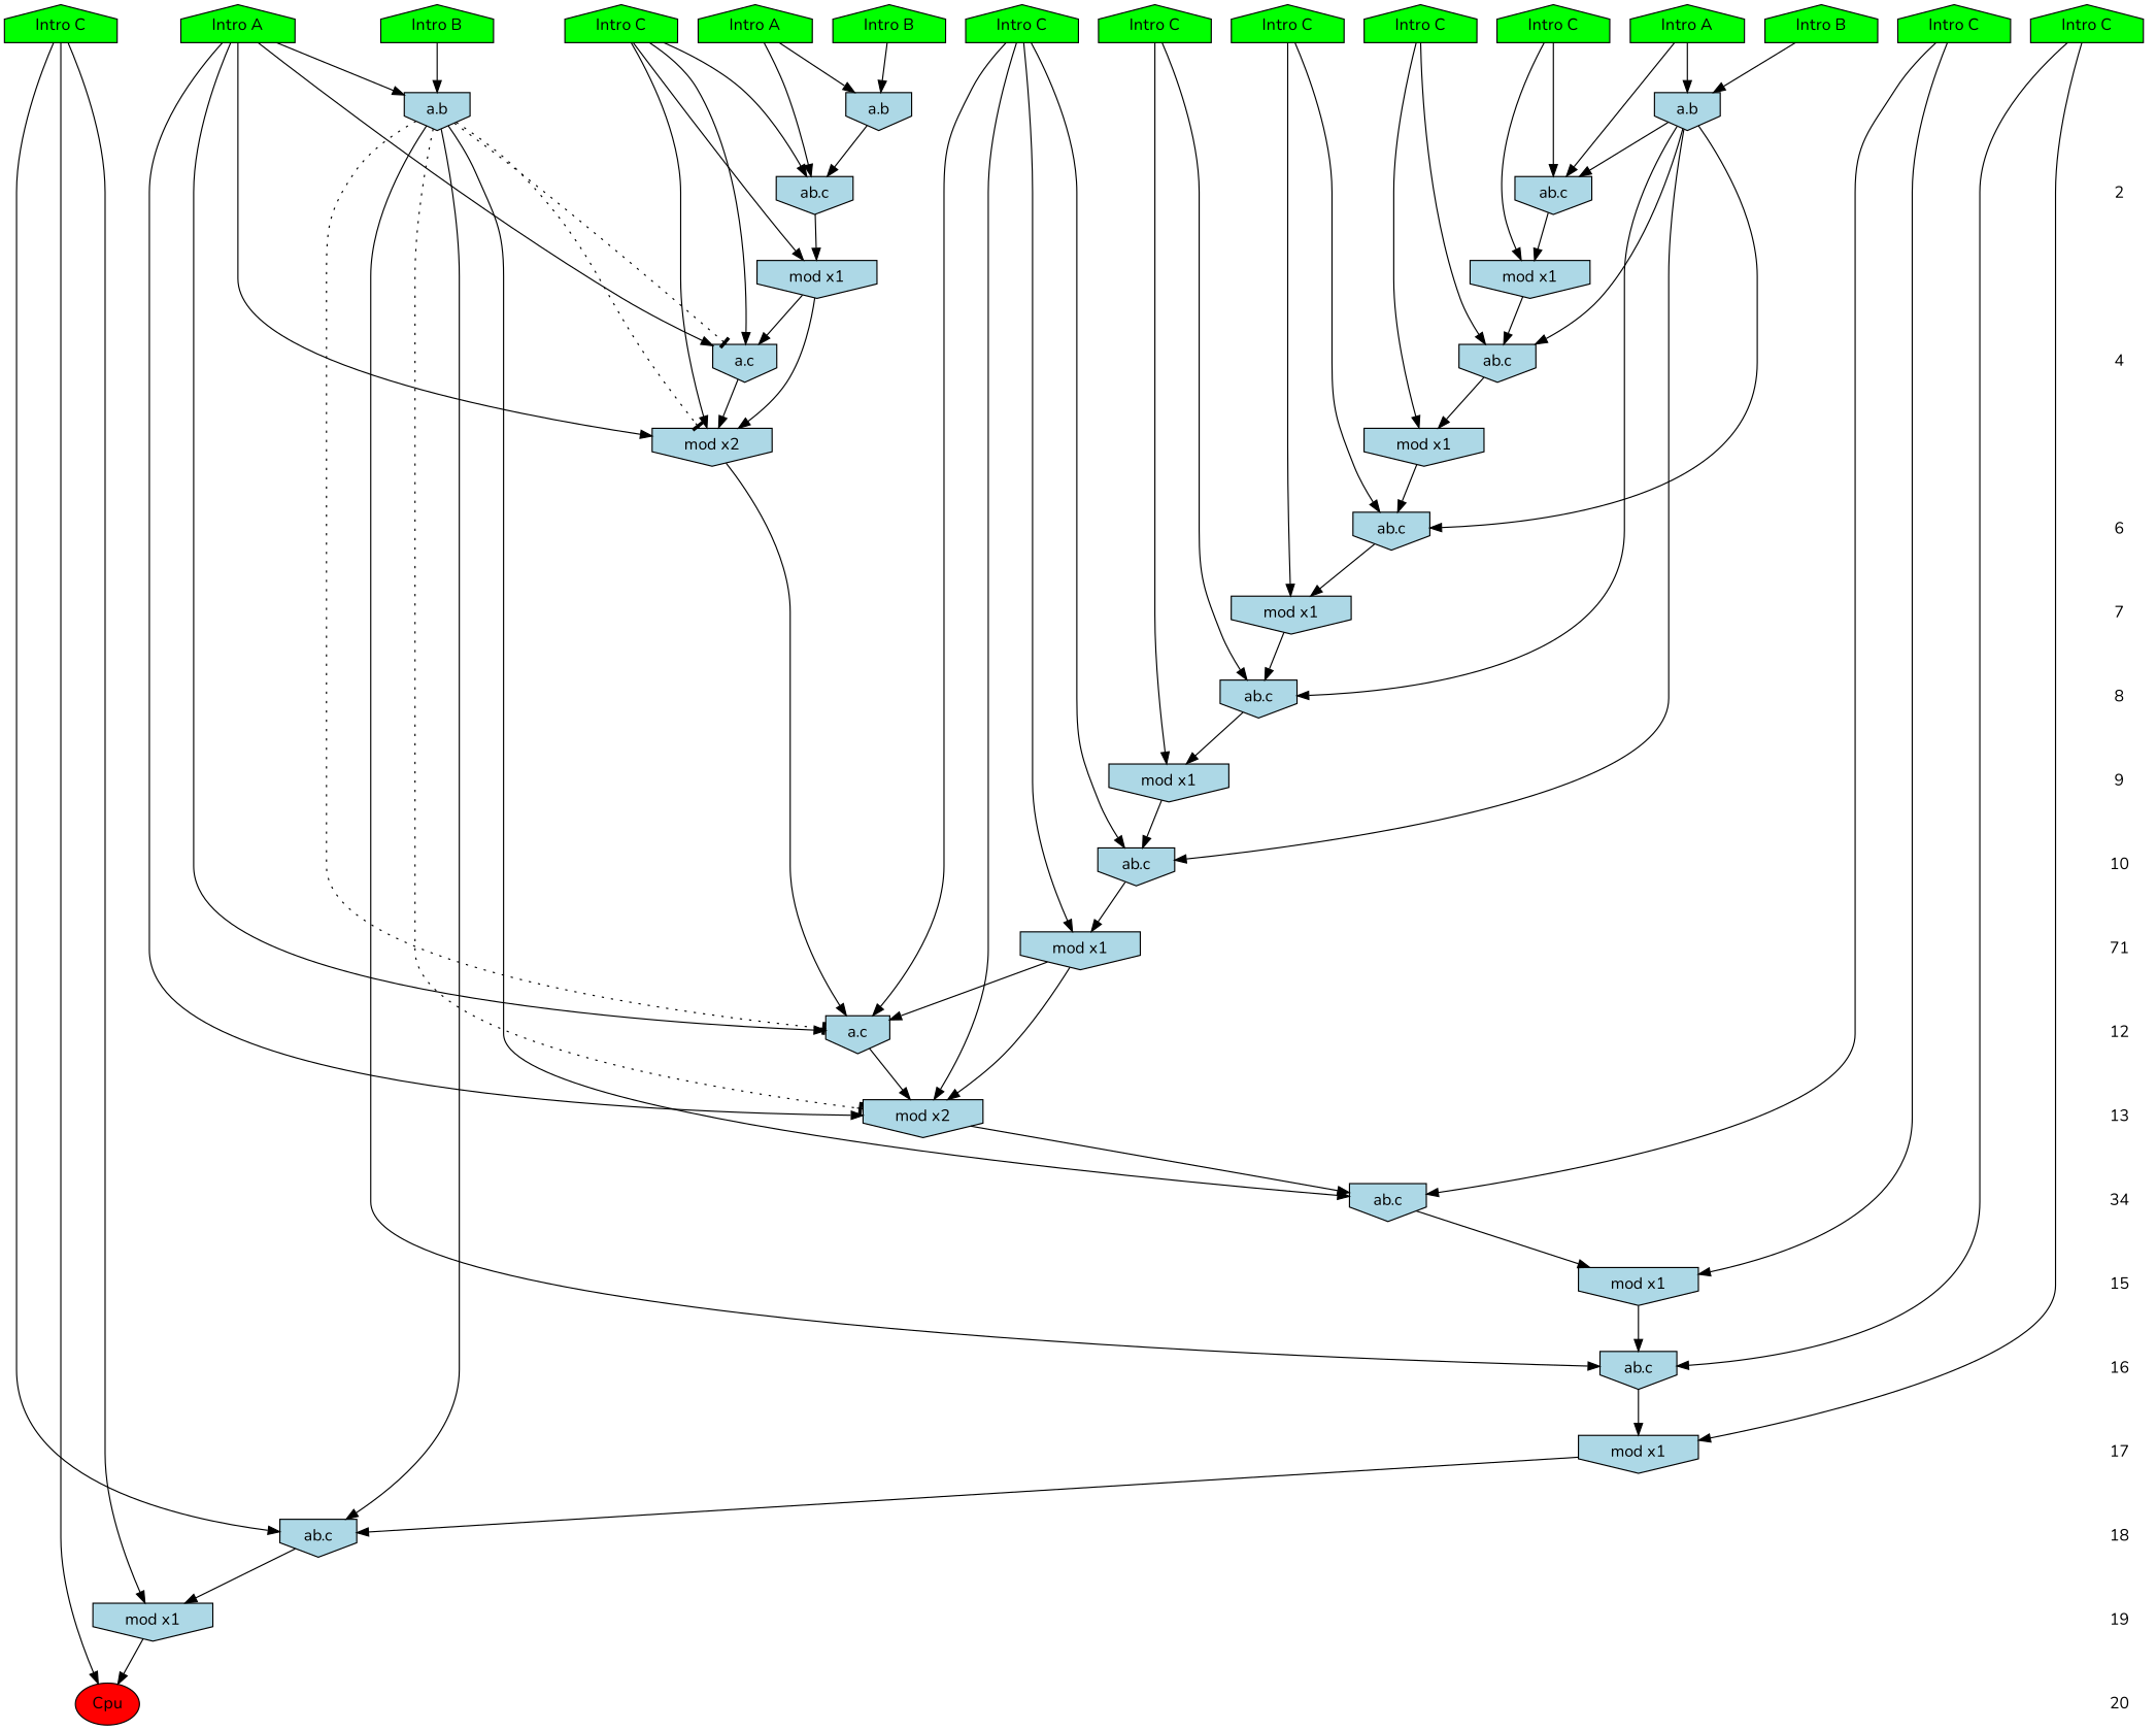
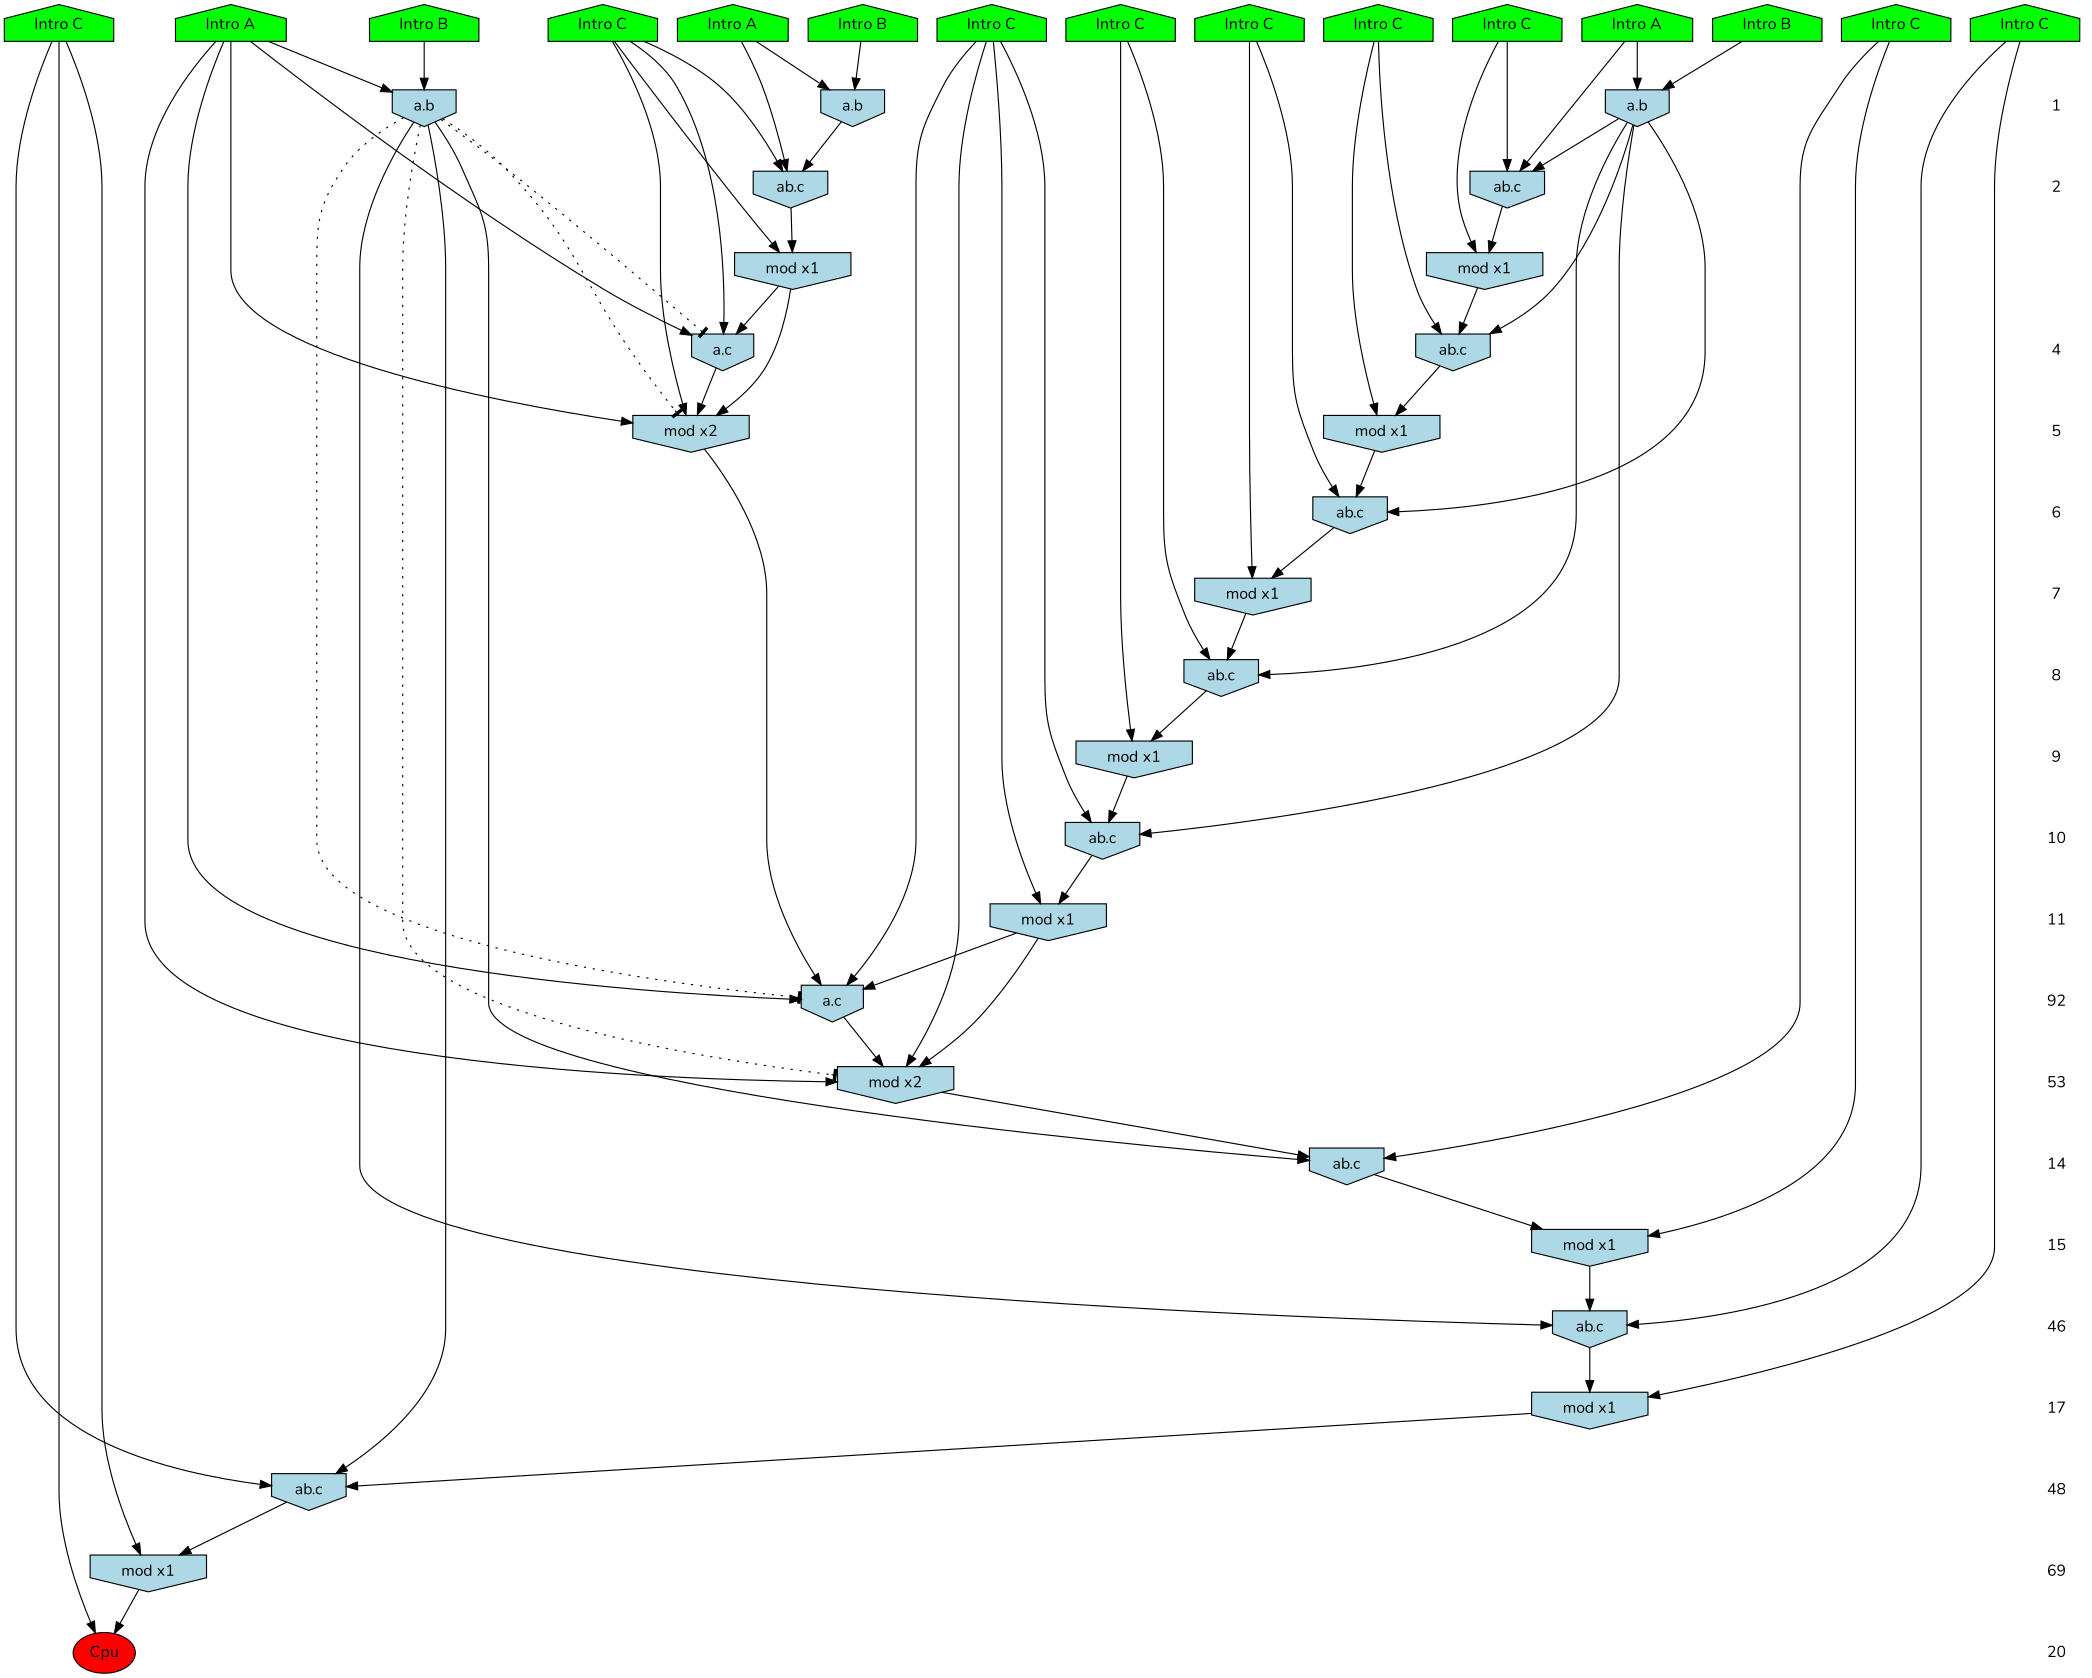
  digraph {
    fontname=Nunito
    ranksep=.5
    node [fillcolor=lightblue fontname=Nunito shape=invhouse style=filled]
    edge [fontname=Nunito]
    n1 [fillcolor=green label="Intro A" shape=house]
    n2 [fillcolor=green label="Intro B" shape=house]
    n3 [fillcolor=green label="Intro A" shape=house]
    n4 [fillcolor=green label="Intro A" shape=house]
    n5 [fillcolor=green label="Intro B" shape=house]
    n6 [fillcolor=green label="Intro B" shape=house]
    n7 [fillcolor=green label="Intro C" shape=house]
    n8 [fillcolor=green label="Intro C" shape=house]
    n9 [fillcolor=green label="Intro C" shape=house]
    n10 [fillcolor=green label="Intro C" shape=house]
    n11 [fillcolor=green label="Intro C" shape=house]
    n12 [fillcolor=green label="Intro C" shape=house]
    n13 [fillcolor=green label="Intro C" shape=house]
    n14 [fillcolor=green label="Intro C" shape=house]
    n15 [fillcolor=green label="Intro C" shape=house]
+   1 [shape=plaintext fillcolor="" style=""]
    n17 [label="a.b"]
    n18 [label="a.b"]
    n19 [label="a.b"]
    2 [shape=plaintext fillcolor="" style=""]
    n21 [label="ab.c"]
    n22 [label="ab.c"]
    n23 [label="mod x1"]
    n24 [label="mod x1"]
    4 [shape=plaintext fillcolor="" style=""]
    n26 [label="ab.c"]
    n27 [label="a.c"]
+   5 [shape=plaintext fillcolor="" style=""]
    n29 [label="mod x1"]
    n30 [label="mod x2"]
    6 [shape=plaintext fillcolor="" style=""]
    n32 [label="ab.c"]
    7 [shape=plaintext fillcolor="" style=""]
    n34 [label="mod x1"]
    8 [shape=plaintext fillcolor="" style=""]
    n36 [label="ab.c"]
    9 [shape=plaintext fillcolor="" style=""]
    n38 [label="mod x1"]
    10 [shape=plaintext fillcolor="" style=""]
    n40 [label="ab.c"]
-   11 [shape=plaintext label=71 fillcolor="" style=""]
+   11 [shape=plaintext fillcolor="" style=""]
    n42 [label="mod x1"]
-   12 [shape=plaintext fillcolor="" style=""]
+   12 [shape=plaintext label=92 fillcolor="" style=""]
    n44 [label="a.c"]
-   13 [shape=plaintext fillcolor="" style=""]
+   13 [shape=plaintext label=53 fillcolor="" style=""]
    n46 [label="mod x2"]
-   14 [shape=plaintext label=34 fillcolor="" style=""]
+   14 [shape=plaintext fillcolor="" style=""]
    n48 [label="ab.c"]
    15 [shape=plaintext fillcolor="" style=""]
    n50 [label="mod x1"]
-   16 [shape=plaintext fillcolor="" style=""]
+   16 [shape=plaintext label=46 fillcolor="" style=""]
    n52 [label="ab.c"]
    17 [shape=plaintext fillcolor="" style=""]
    n54 [label="mod x1"]
-   18 [shape=plaintext fillcolor="" style=""]
+   18 [shape=plaintext label=48 fillcolor="" style=""]
    n56 [label="ab.c"]
-   19 [shape=plaintext fillcolor="" style=""]
+   19 [shape=plaintext label=69 fillcolor="" style=""]
    n58 [label="mod x1"]
    20 [shape=plaintext fillcolor="" style=""]
    n60 [fillcolor=red label=Cpu shape=""]
    subgraph sub_1 {
      rank=same
      n1
      n2
      n3
      n4
      n5
      n6
      n7
      n8
      n9
      n10
      n11
      n12
      n13
      n14
      n15
    }
    subgraph sub_2 {
      rank=same
+     1
      n17
      n18
      n19
    }
    subgraph sub_3 {
      rank=same
      2
      n21
      n22
    }
    subgraph sub_4 {
      rank=same
      n23
      n24
    }
    subgraph sub_5 {
      rank=same
      4
      n26
      n27
    }
    subgraph sub_6 {
      rank=same
+     5
      n29
      n30
    }
    subgraph sub_7 {
      rank=same
      6
      n32
    }
    subgraph sub_8 {
      rank=same
      7
      n34
    }
    subgraph sub_9 {
      rank=same
      8
      n36
    }
    subgraph sub_10 {
      rank=same
      9
      n38
    }
    subgraph sub_11 {
      rank=same
      10
      n40
    }
    subgraph sub_12 {
      rank=same
      11
      n42
    }
    subgraph sub_13 {
      rank=same
      12
      n44
    }
    subgraph sub_14 {
      rank=same
      13
      n46
    }
    subgraph sub_15 {
      rank=same
      14
      n48
    }
    subgraph sub_16 {
      rank=same
      15
      n50
    }
    subgraph sub_17 {
      rank=same
      16
      n52
    }
    subgraph sub_18 {
      rank=same
      17
      n54
    }
    subgraph sub_19 {
      rank=same
      18
      n56
    }
    subgraph sub_20 {
      rank=same
      19
      n58
    }
    subgraph sub_21 {
      rank=same
      20
      n60
    }
    n1 -> n18
    n1 -> n22
    n2 -> n17
    n3 -> n17
    n3 -> n21
    n4 -> n19
    n4 -> n27
    n4 -> n30
    n4 -> n44
    n4 -> n46
    n5 -> n19
    n6 -> n18
    n7 -> n26
    n7 -> n29
    n8 -> n56
    n8 -> n58
    n8 -> n60
    n9 -> n21
    n9 -> n23
    n10 -> n36
    n10 -> n38
    n11 -> n32
    n11 -> n34
    n12 -> n22
    n12 -> n24
    n12 -> n27
    n12 -> n30
    n13 -> n40
    n13 -> n42
    n13 -> n44
    n13 -> n46
    n14 -> n48
    n14 -> n50
    n15 -> n52
    n15 -> n54
+   1 -> 2 [style=invis]
    n17 -> n21
    n17 -> n26
    n17 -> n32
    n17 -> n36
    n17 -> n40
    n18 -> n22
    n19 -> n27 [arrowhead=tee style=dotted]
    n19 -> n30 [arrowhead=tee style=dotted]
    n19 -> n44 [arrowhead=tee style=dotted]
    n19 -> n46 [arrowhead=tee style=dotted]
    n19 -> n48
    n19 -> n52
    n19 -> n56
    n21 -> n23
    n22 -> n24
    n23 -> n26
    n24 -> n27
    n24 -> n30
+   4 -> 5 [style=invis]
    n26 -> n29
    n27 -> n30
+   5 -> 6 [style=invis]
    n29 -> n32
    n30 -> n44
    6 -> 7 [style=invis]
    n32 -> n34
    7 -> 8 [style=invis]
    n34 -> n36
    8 -> 9 [style=invis]
    n36 -> n38
    9 -> 10 [style=invis]
    n38 -> n40
    10 -> 11 [style=invis]
    n40 -> n42
    11 -> 12 [style=invis]
    n42 -> n44
    n42 -> n46
    12 -> 13 [style=invis]
    n44 -> n46
    13 -> 14 [style=invis]
    n46 -> n48
    14 -> 15 [style=invis]
    n48 -> n50
    15 -> 16 [style=invis]
    n50 -> n52
    16 -> 17 [style=invis]
    n52 -> n54
    17 -> 18 [style=invis]
    n54 -> n56
    18 -> 19 [style=invis]
    n56 -> n58
    19 -> 20 [style=invis]
    n58 -> n60
  }
